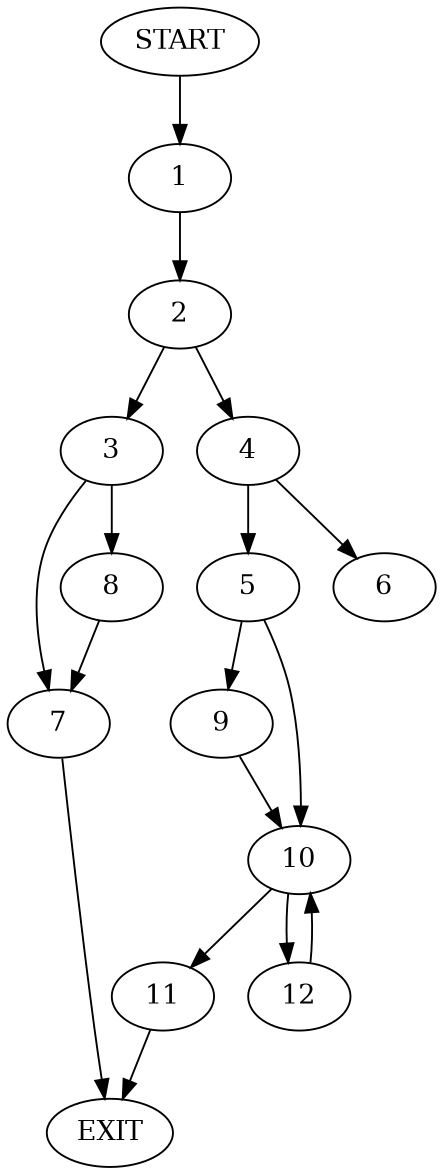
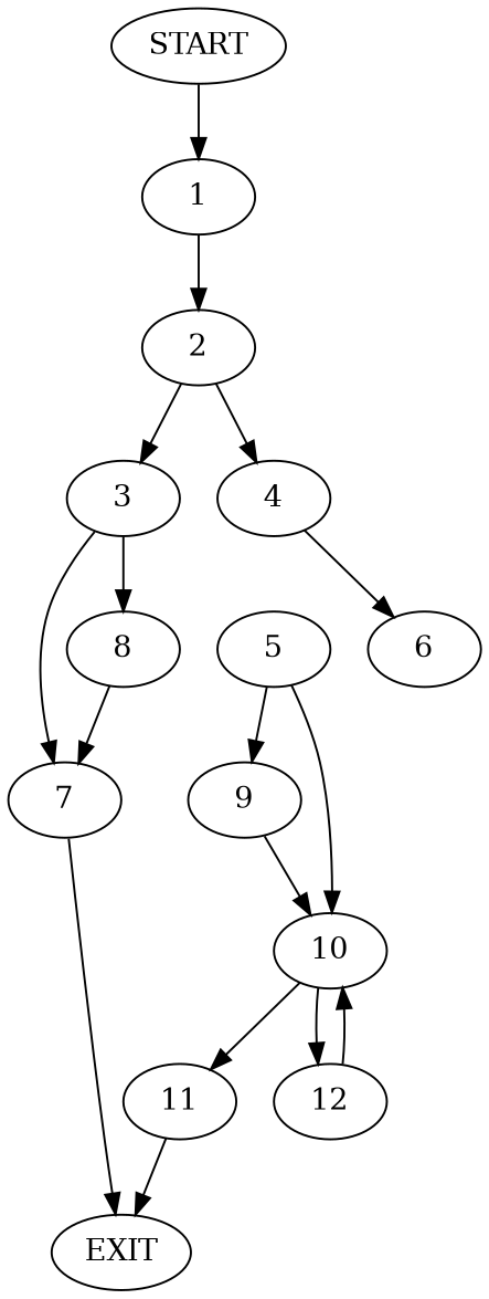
  digraph {
    n1 [label=START]
    1
    2
    n4 [label=EXIT]
    3
    4
    7
    8
    5
    6
    9
    10
    11
    12
    n1 -> 1
    1 -> 2
    2 -> 3
    2 -> 4
    3 -> 7
    3 -> 8
-   4 -> 5
    4 -> 6
    7 -> n4
    8 -> 7
    5 -> 9
    5 -> 10
    9 -> 10
    10 -> 11
    10 -> 12
    11 -> n4
    12 -> 10
  }
